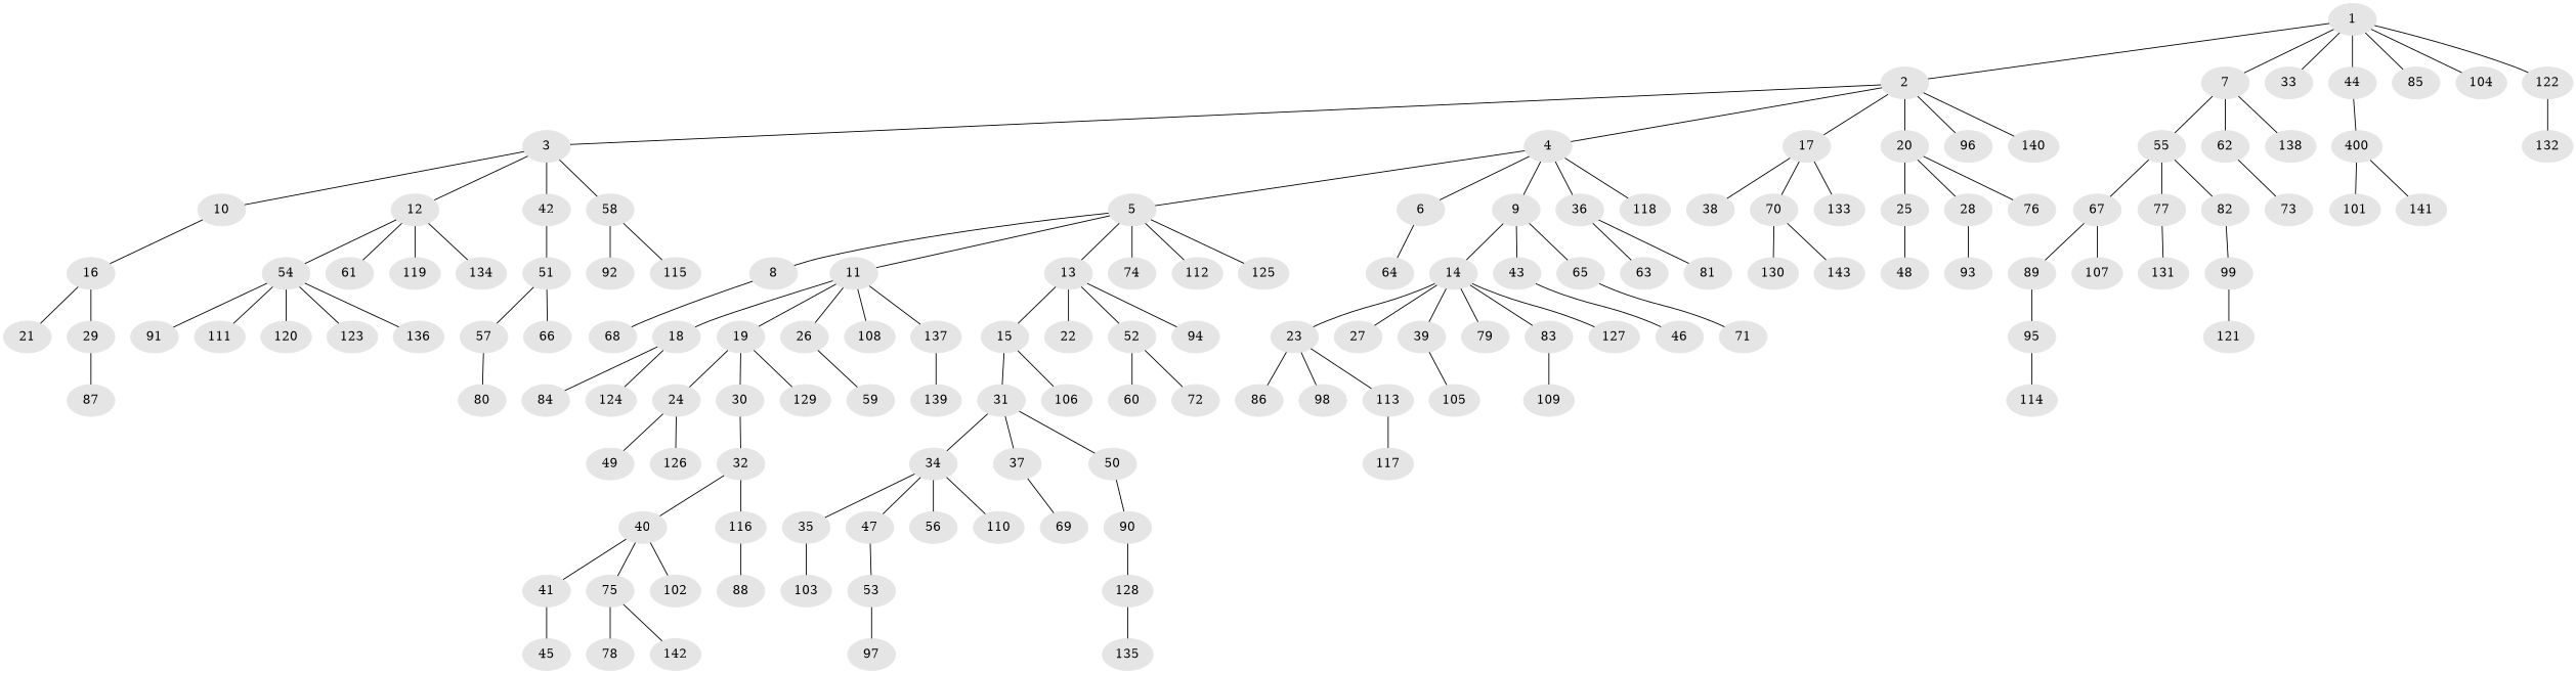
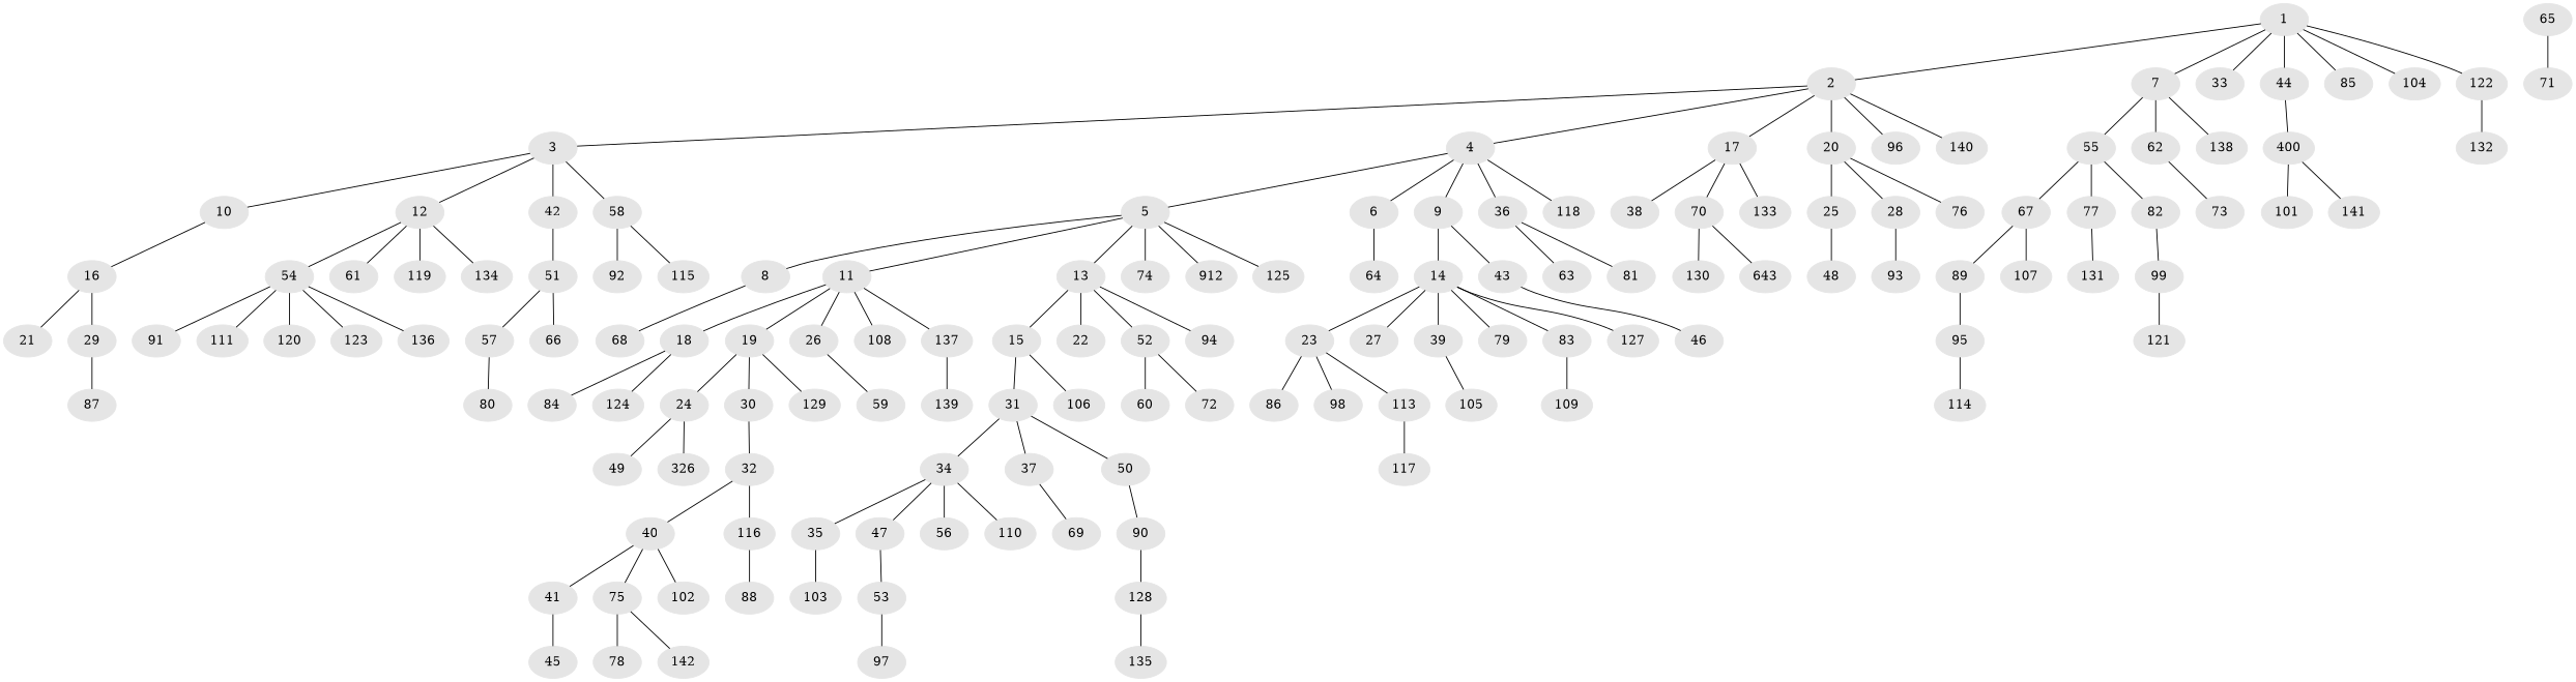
  graph {
    node [color=gray90 style=filled]
    1
    2
    7
    33
    44
    85
    104
    122
    3
    4
    17
    20
    96
    140
    55
    62
    138
    n18 [label=400]
    132
    10
    12
    42
    58
    5
    6
    9
    36
    118
    38
    70
    133
    25
    28
    76
    16
    54
    61
    119
    134
    51
    92
    115
    8
    11
    13
    74
-   112
+   112 [label=912]
    125
    64
    14
    43
    65
    63
    81
    68
    18
    19
    26
    108
    137
    15
    22
    52
    94
    67
    77
    82
    73
    23
    27
    39
    79
    83
    127
    46
    71
    21
    29
    84
    124
    24
    30
    129
    59
    139
    91
    111
    120
    123
    136
    31
    106
    60
    72
    86
    98
    113
    105
    109
    34
    37
    50
    87
    130
-   143
+   143 [label=643]
    49
-   126
+   126 [label=326]
    32
    48
    93
    117
    40
    116
    35
    47
    56
    110
    69
    90
    41
    75
    102
    88
    103
    53
    45
    78
    142
    57
    66
    101
    141
    97
    128
    80
    89
    107
    131
    99
    95
    121
    114
    135
    1 -- 2
    1 -- 7
    1 -- 33
    1 -- 44
    1 -- 85
    1 -- 104
    1 -- 122
    2 -- 3
    2 -- 4
    2 -- 17
    2 -- 20
    2 -- 96
    2 -- 140
    7 -- 55
    7 -- 62
    7 -- 138
    44 -- n18
    122 -- 132
    3 -- 10
    3 -- 12
    3 -- 42
    3 -- 58
    4 -- 5
    4 -- 6
    4 -- 9
    4 -- 36
    4 -- 118
    17 -- 38
    17 -- 70
    17 -- 133
    20 -- 25
    20 -- 28
    20 -- 76
    55 -- 67
    55 -- 77
    55 -- 82
    62 -- 73
    n18 -- 101
    n18 -- 141
    10 -- 16
    12 -- 54
    12 -- 61
    12 -- 119
    12 -- 134
    42 -- 51
    58 -- 92
    58 -- 115
    5 -- 8
    5 -- 11
    5 -- 13
    5 -- 74
    5 -- 112
    5 -- 125
    6 -- 64
    9 -- 14
    9 -- 43
-   9 -- 65
    36 -- 63
    36 -- 81
    70 -- 130
    70 -- 143
    25 -- 48
    28 -- 93
    16 -- 21
    16 -- 29
    54 -- 91
    54 -- 111
    54 -- 120
    54 -- 123
    54 -- 136
    51 -- 57
    51 -- 66
    8 -- 68
    11 -- 18
    11 -- 19
    11 -- 26
    11 -- 108
    11 -- 137
    13 -- 15
    13 -- 22
    13 -- 52
    13 -- 94
    14 -- 23
    14 -- 27
    14 -- 39
    14 -- 79
    14 -- 83
    14 -- 127
    43 -- 46
    65 -- 71
    18 -- 84
    18 -- 124
    19 -- 24
    19 -- 30
    19 -- 129
    26 -- 59
    137 -- 139
    15 -- 31
    15 -- 106
    52 -- 60
    52 -- 72
    67 -- 89
    67 -- 107
    77 -- 131
    82 -- 99
    23 -- 86
    23 -- 98
    23 -- 113
    39 -- 105
    83 -- 109
    29 -- 87
    24 -- 49
    24 -- 126
    30 -- 32
    31 -- 34
    31 -- 37
    31 -- 50
    113 -- 117
    34 -- 35
    34 -- 47
    34 -- 56
    34 -- 110
    37 -- 69
    50 -- 90
    32 -- 40
    32 -- 116
    40 -- 41
    40 -- 75
    40 -- 102
    116 -- 88
    35 -- 103
    47 -- 53
    90 -- 128
    41 -- 45
    75 -- 78
    75 -- 142
    53 -- 97
    57 -- 80
    128 -- 135
    89 -- 95
    99 -- 121
    95 -- 114
  }
